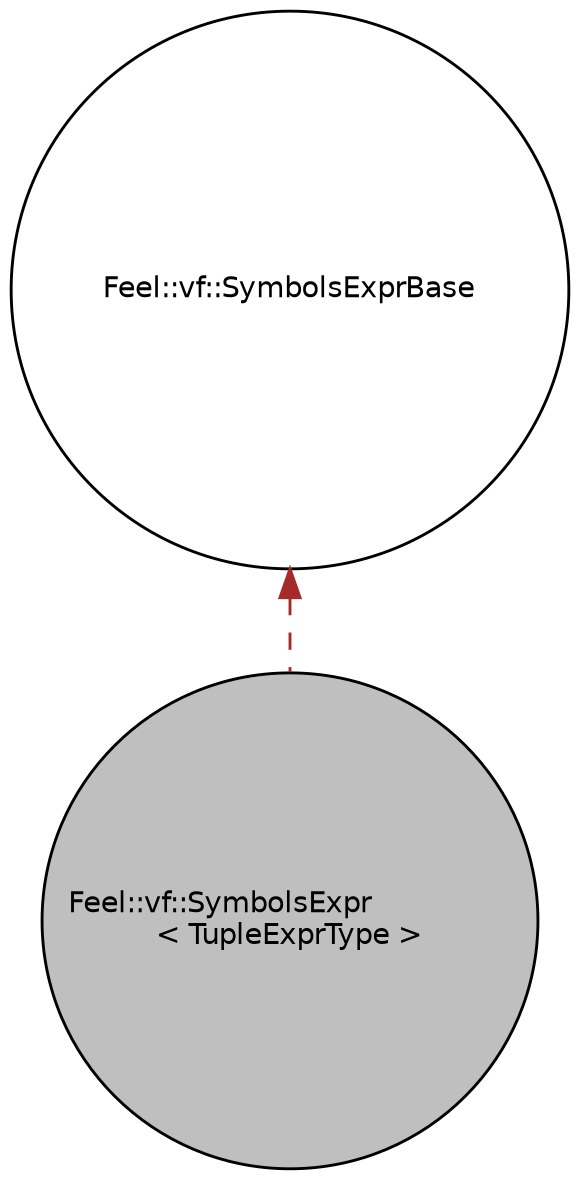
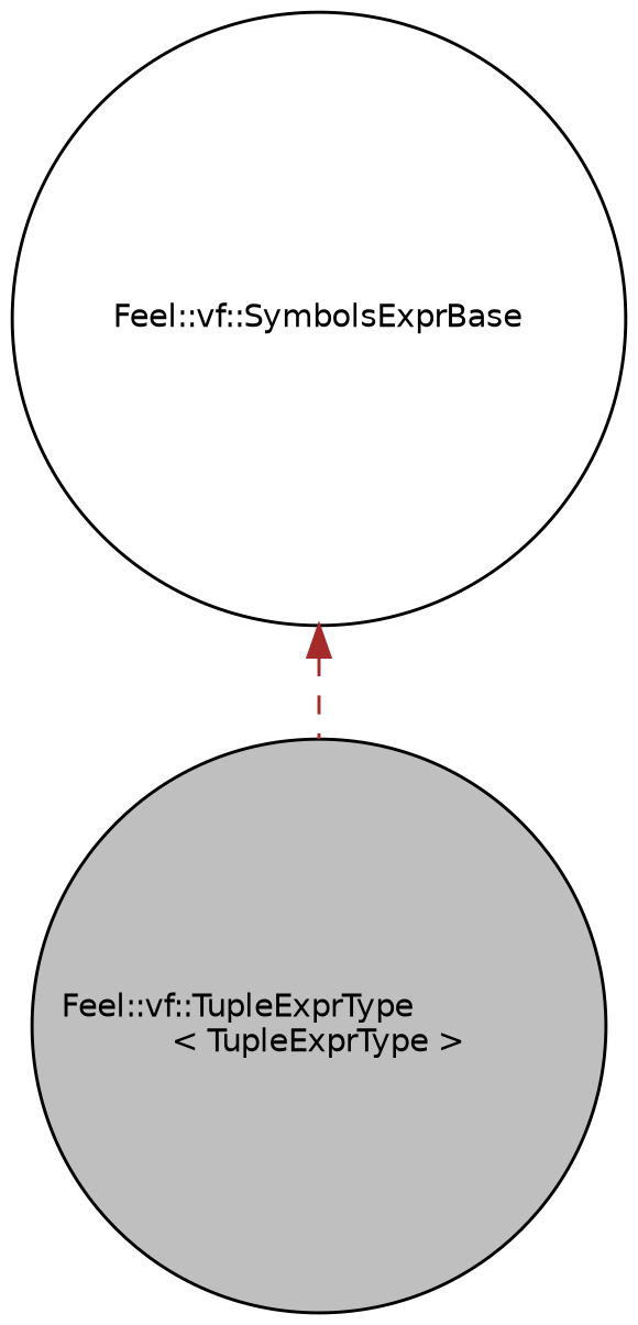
  digraph {
    node [color=black fontname=Helvetica fontsize=10 shape=circle style=filled]
-   n1 [fillcolor=grey75 fontcolor=black height=0.2 label="Feel::vf::SymbolsExpr\l\< TupleExprType \>" width=0.4]
+   n1 [fillcolor=grey75 fontcolor=black height=0.2 label="Feel::vf::TupleExprType\l\< TupleExprType \>" width=0.4]
    n2 [fillcolor=white height=0.2 label="Feel::vf::SymbolsExprBase" width=0.4]
    n2 -> n1 [color=brown dir=back fontname=Helvetica fontsize=10 labelfontname=Helvetica labelfontsize=10 style=dashed]
  }
